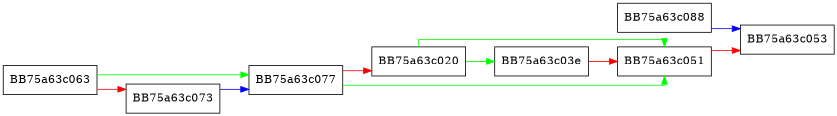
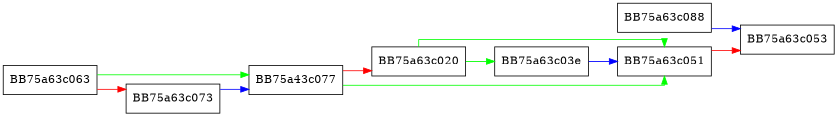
  digraph {
    rankdir=LR
    splines=ortho
    node [shape=box]
    edge [color=green]
    BB75a63c020
    BB75a63c051
    BB75a63c03e
    BB75a63c053
    BB75a63c063
-   BB75a63c077
+   BB75a63c077 [label=BB75a43c077]
    BB75a63c073
    BB75a63c088
    BB75a63c020 -> BB75a63c051
    BB75a63c020 -> BB75a63c03e
    BB75a63c051 -> BB75a63c053 [color=red]
-   BB75a63c03e -> BB75a63c051 [color=red]
+   BB75a63c03e -> BB75a63c051 [color=blue]
    BB75a63c063 -> BB75a63c077
    BB75a63c063 -> BB75a63c073 [color=red]
    BB75a63c077 -> BB75a63c020 [color=red]
    BB75a63c077 -> BB75a63c051
    BB75a63c073 -> BB75a63c077 [color=blue]
    BB75a63c088 -> BB75a63c053 [color=blue]
  }
